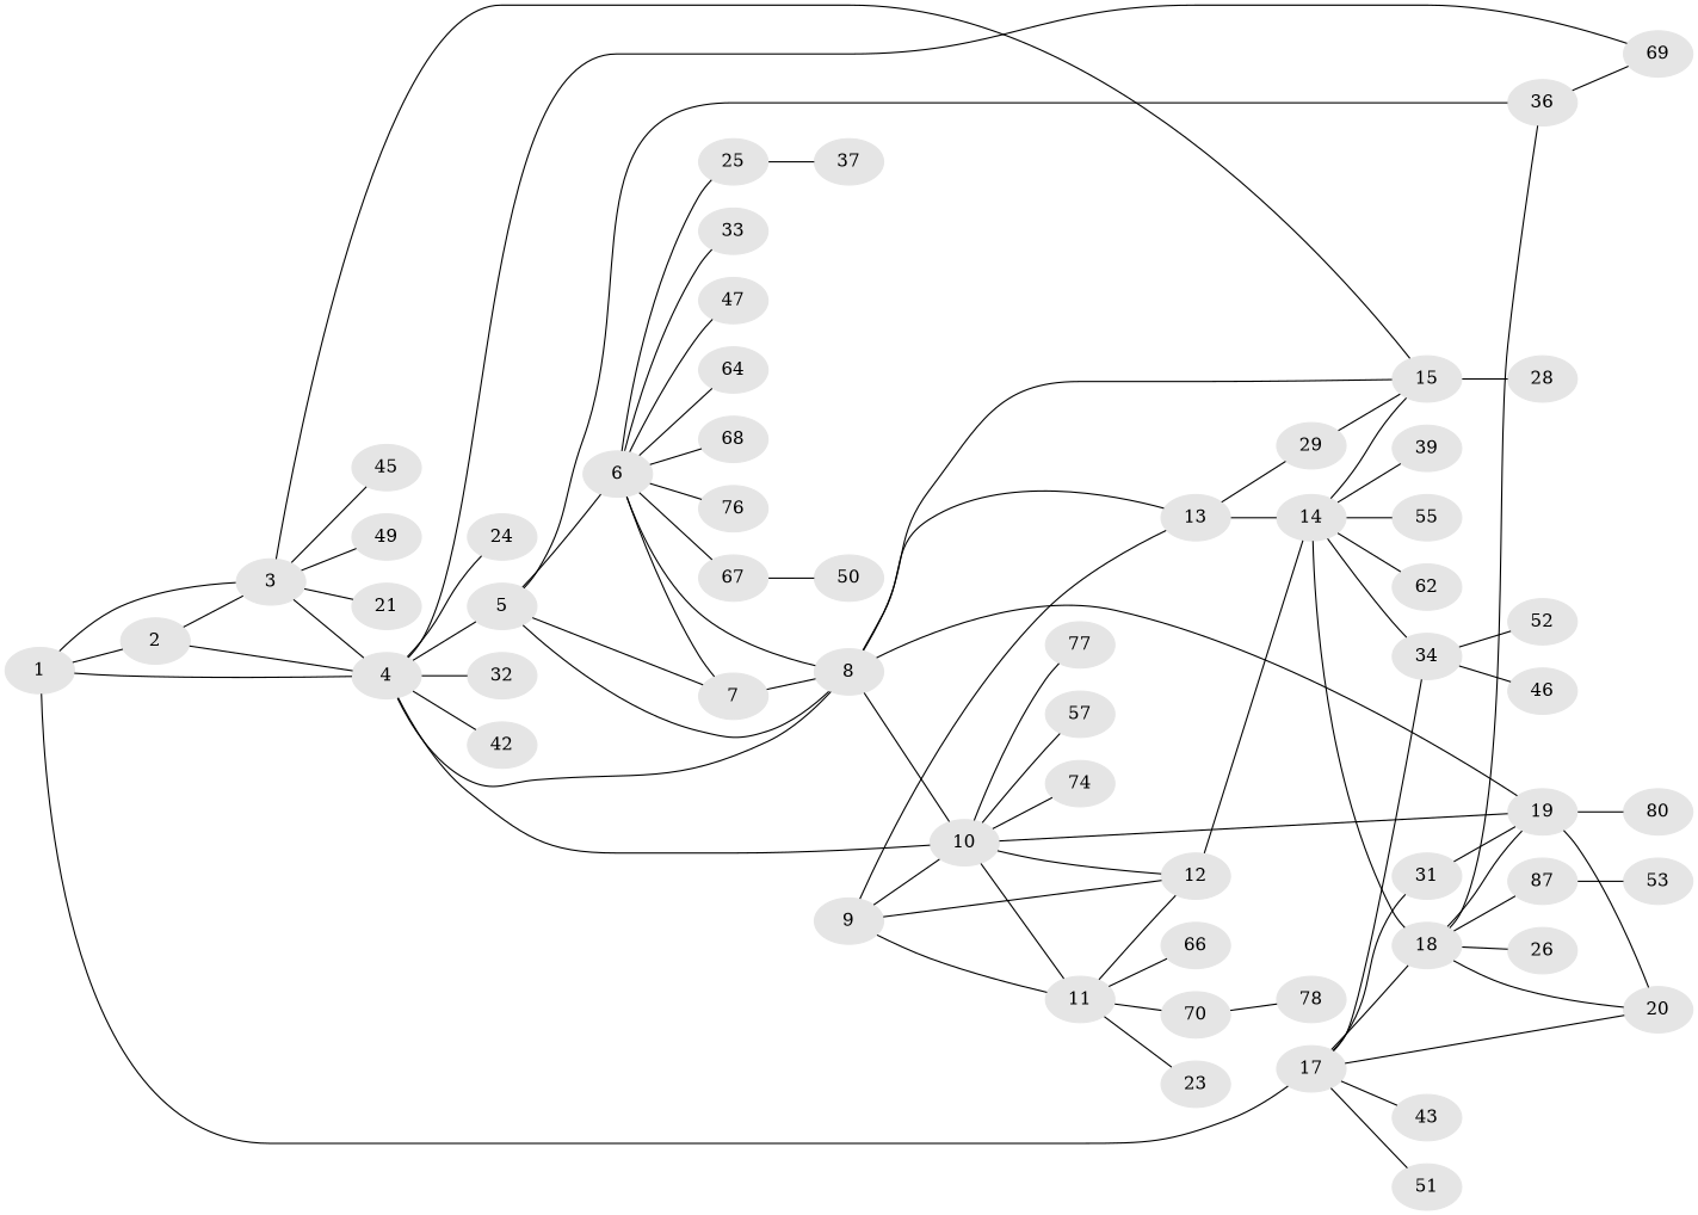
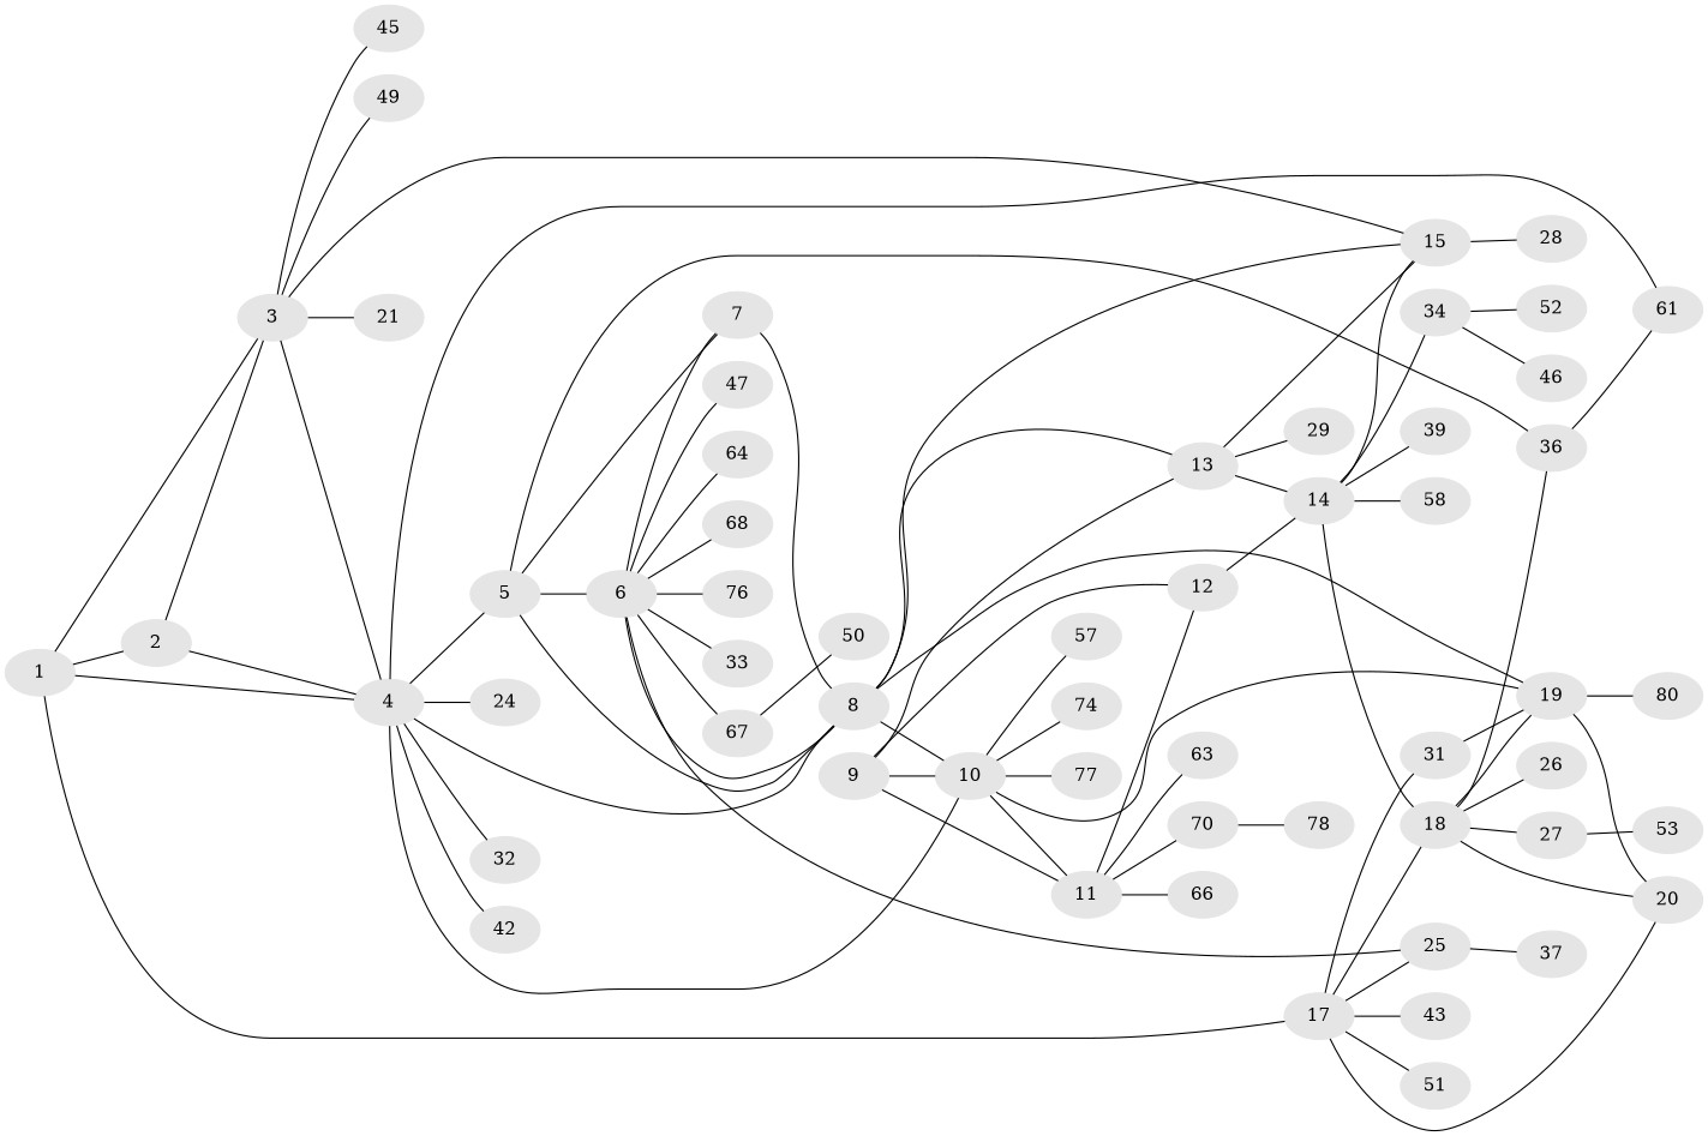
  graph {
    rankdir=LR
    node [color=gray90 style=filled]
    1 [super="+30"]
    2 [super="+35"]
    3 [super="+41"]
    4 [super="+55"]
    17 [super="+75"]
    15 [super="+44"]
    21
    45
    49
    5 [super="+72"]
    8
    10 [super="+48"]
    24 [super="+79"]
    32
    42
-   61 [super="+71" label=69]
+   61 [super="+71"]
    25 [super="+38"]
    18 [super="+73"]
    20
    31
    43
    51
    28
    6 [super="+40"]
    7 [super="+65"]
    36
    13 [super="+69"]
    19 [super="+22"]
    11 [super="+63"]
    12 [super="+56"]
    57
    74
    77
    33
    47
    64
    67
    68
    76
    37
    50 [super="+59"]
    14 [super="+16"]
    29
    80
    9
-   23
+   23 [label=63]
    66
    70
    78
    34
    39
-   58 [label=55]
-   62
+   58
    26
-   27 [label=87]
+   27
    46
    52
    53 [super="+54"]
    1 -- 2
    1 -- 3
    1 -- 4
    1 -- 17
    2 -- 3
    2 -- 4
    3 -- 4
    3 -- 15
    3 -- 21
    3 -- 45
    3 -- 49
    4 -- 5
    4 -- 8
    4 -- 10
    4 -- 24
    4 -- 32
    4 -- 42
    4 -- 61
-   17 -- 34
+   17 -- 25
    17 -- 18
    17 -- 20
    17 -- 31
    17 -- 43
    17 -- 51
    15 -- 28
    5 -- 8
    5 -- 6
    5 -- 7
    5 -- 36
    8 -- 15
    8 -- 10
    8 -- 13
    8 -- 19
    10 -- 19
    10 -- 11
-   10 -- 12
    10 -- 57
    10 -- 74
    10 -- 77
    25 -- 37
    18 -- 20
    18 -- 36
    18 -- 19
    18 -- 26
    18 -- 27
    31 -- 19
    6 -- 8
    6 -- 25
    6 -- 7
    6 -- 33
    6 -- 47
    6 -- 64
    6 -- 67
    6 -- 68
    6 -- 76
    7 -- 8
    36 -- 61
-   29 -- 15
+   13 -- 15
    13 -- 14 [weight=2]
    13 -- 29
    19 -- 20
    19 -- 80
    11 -- 12
    11 -- 23
    11 -- 66
    11 -- 70
    12 -- 14
    67 -- 50
    14 -- 15 [weight=2]
    14 -- 18
    14 -- 34
    14 -- 39
    14 -- 58
-   14 -- 62
    9 -- 10
    9 -- 13
    9 -- 11
    9 -- 12
    70 -- 78
    34 -- 46
    34 -- 52
    27 -- 53
  }
